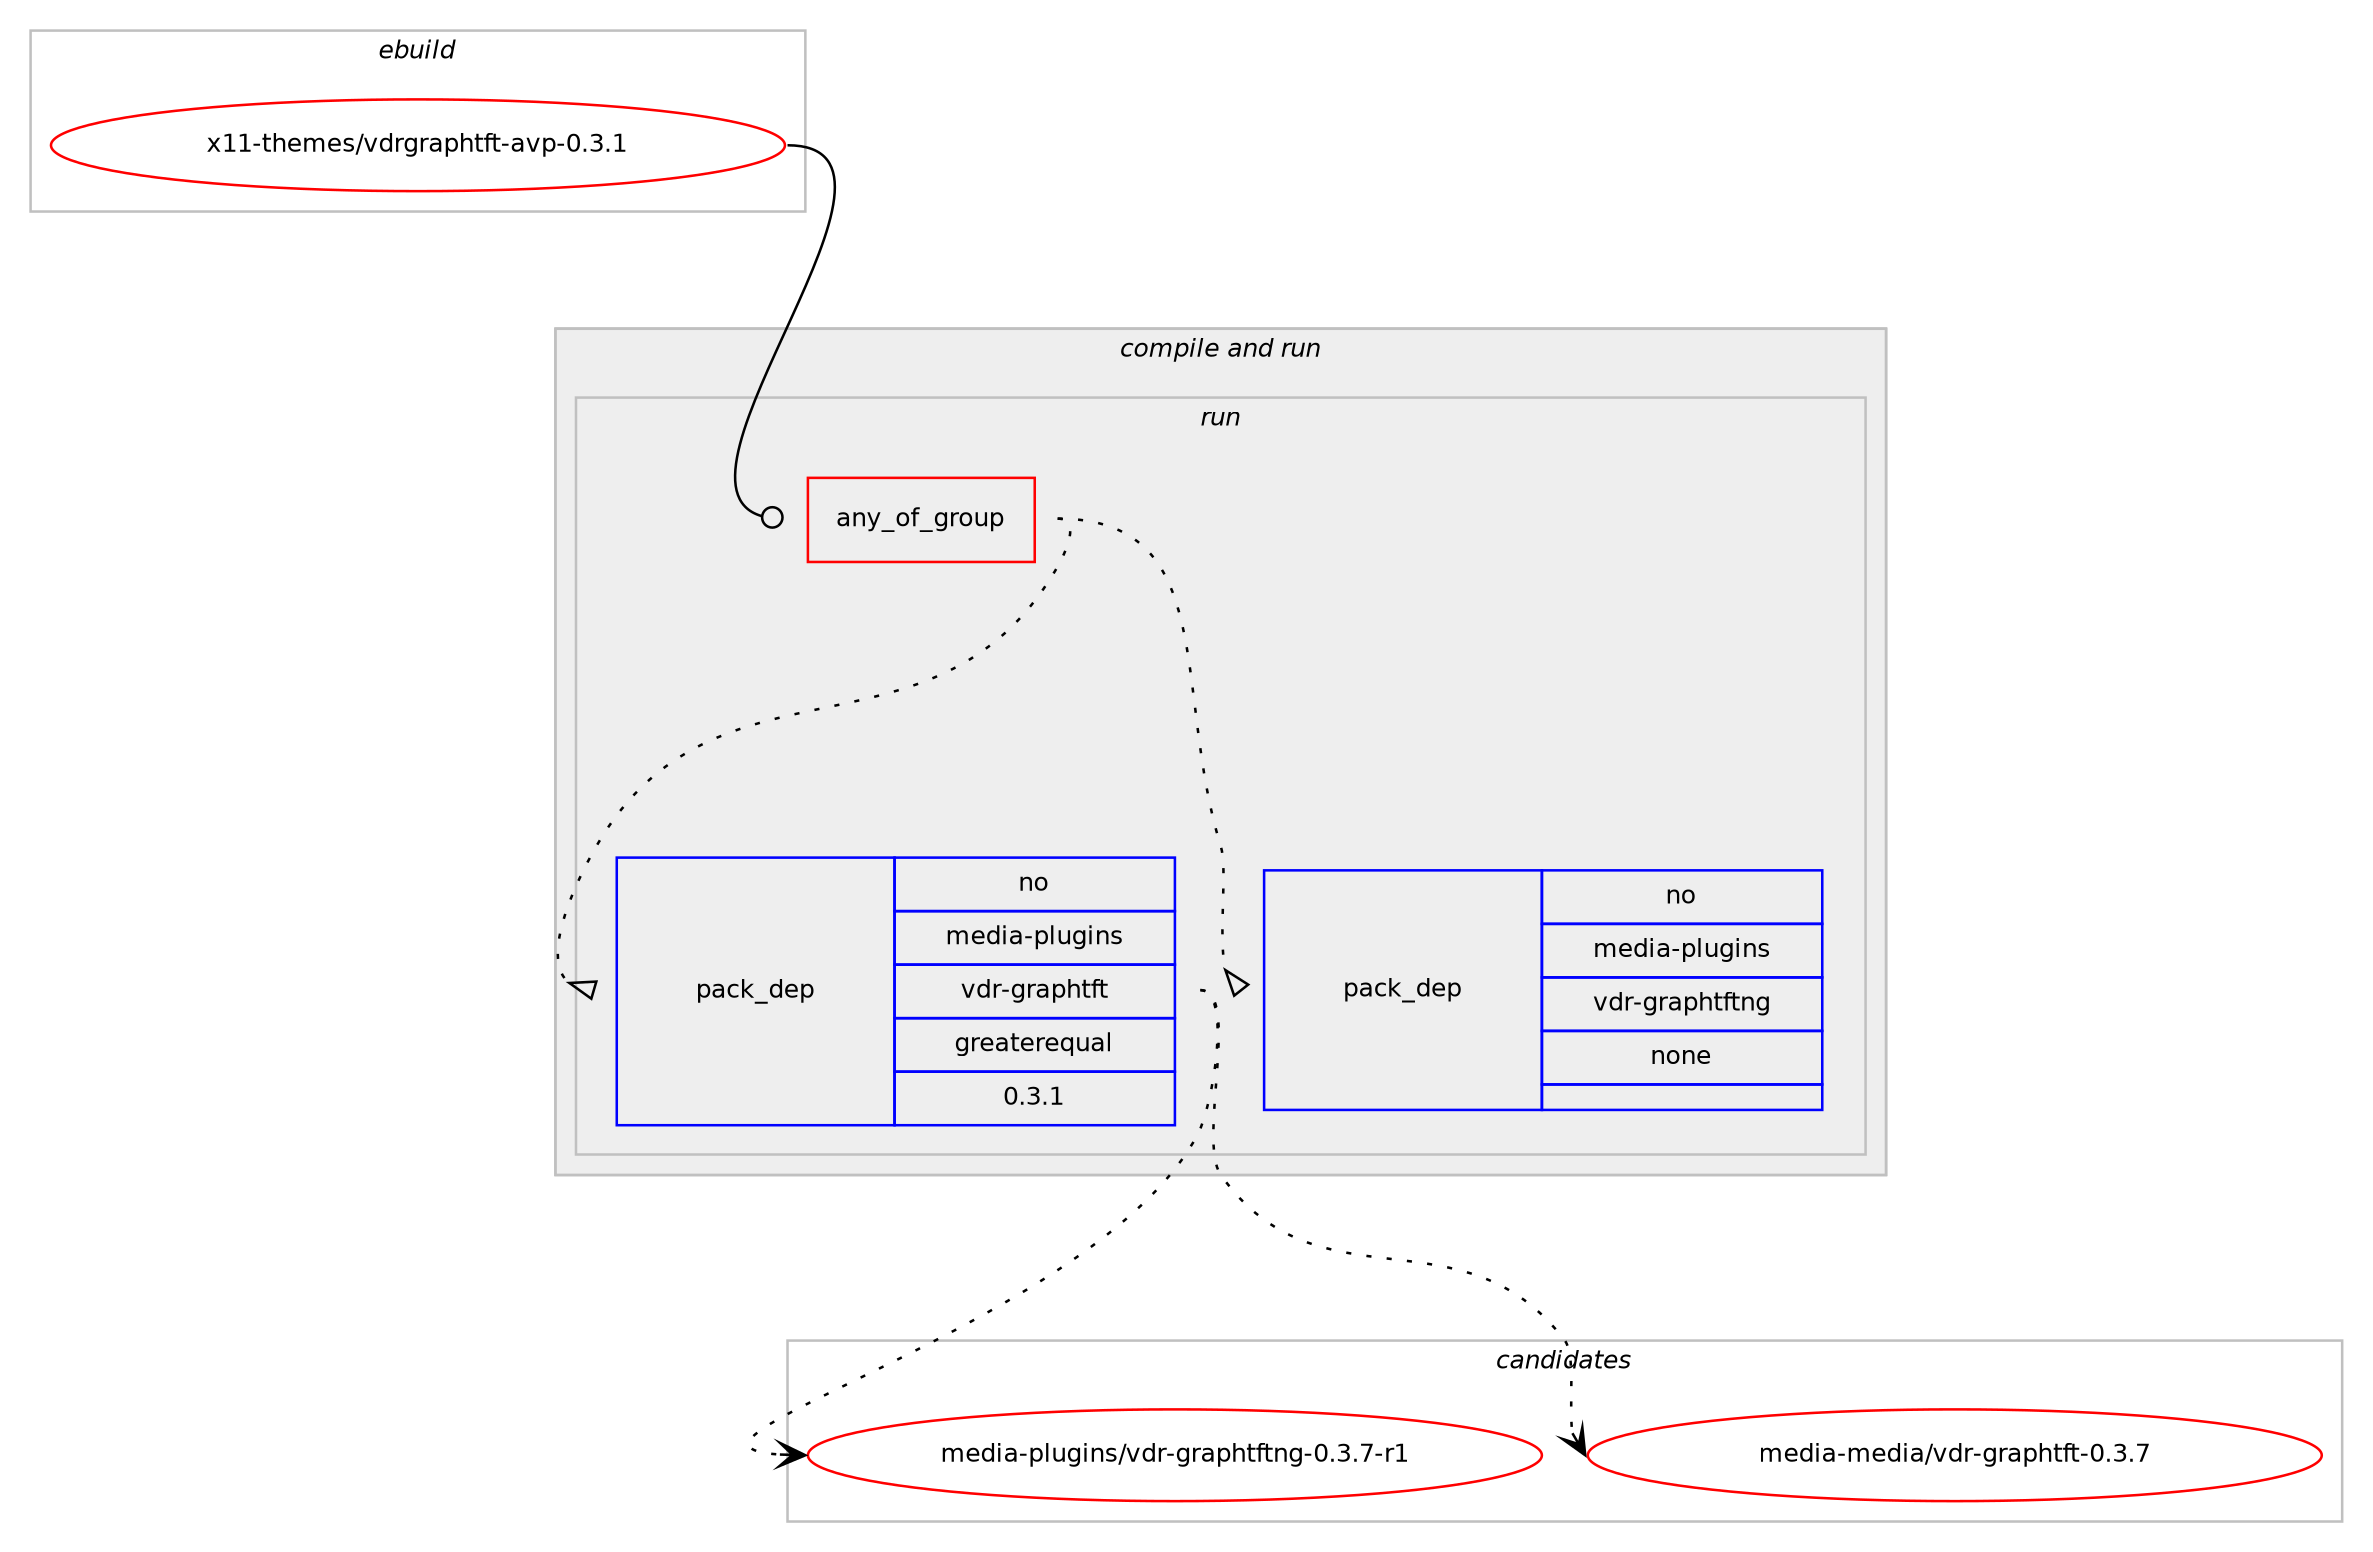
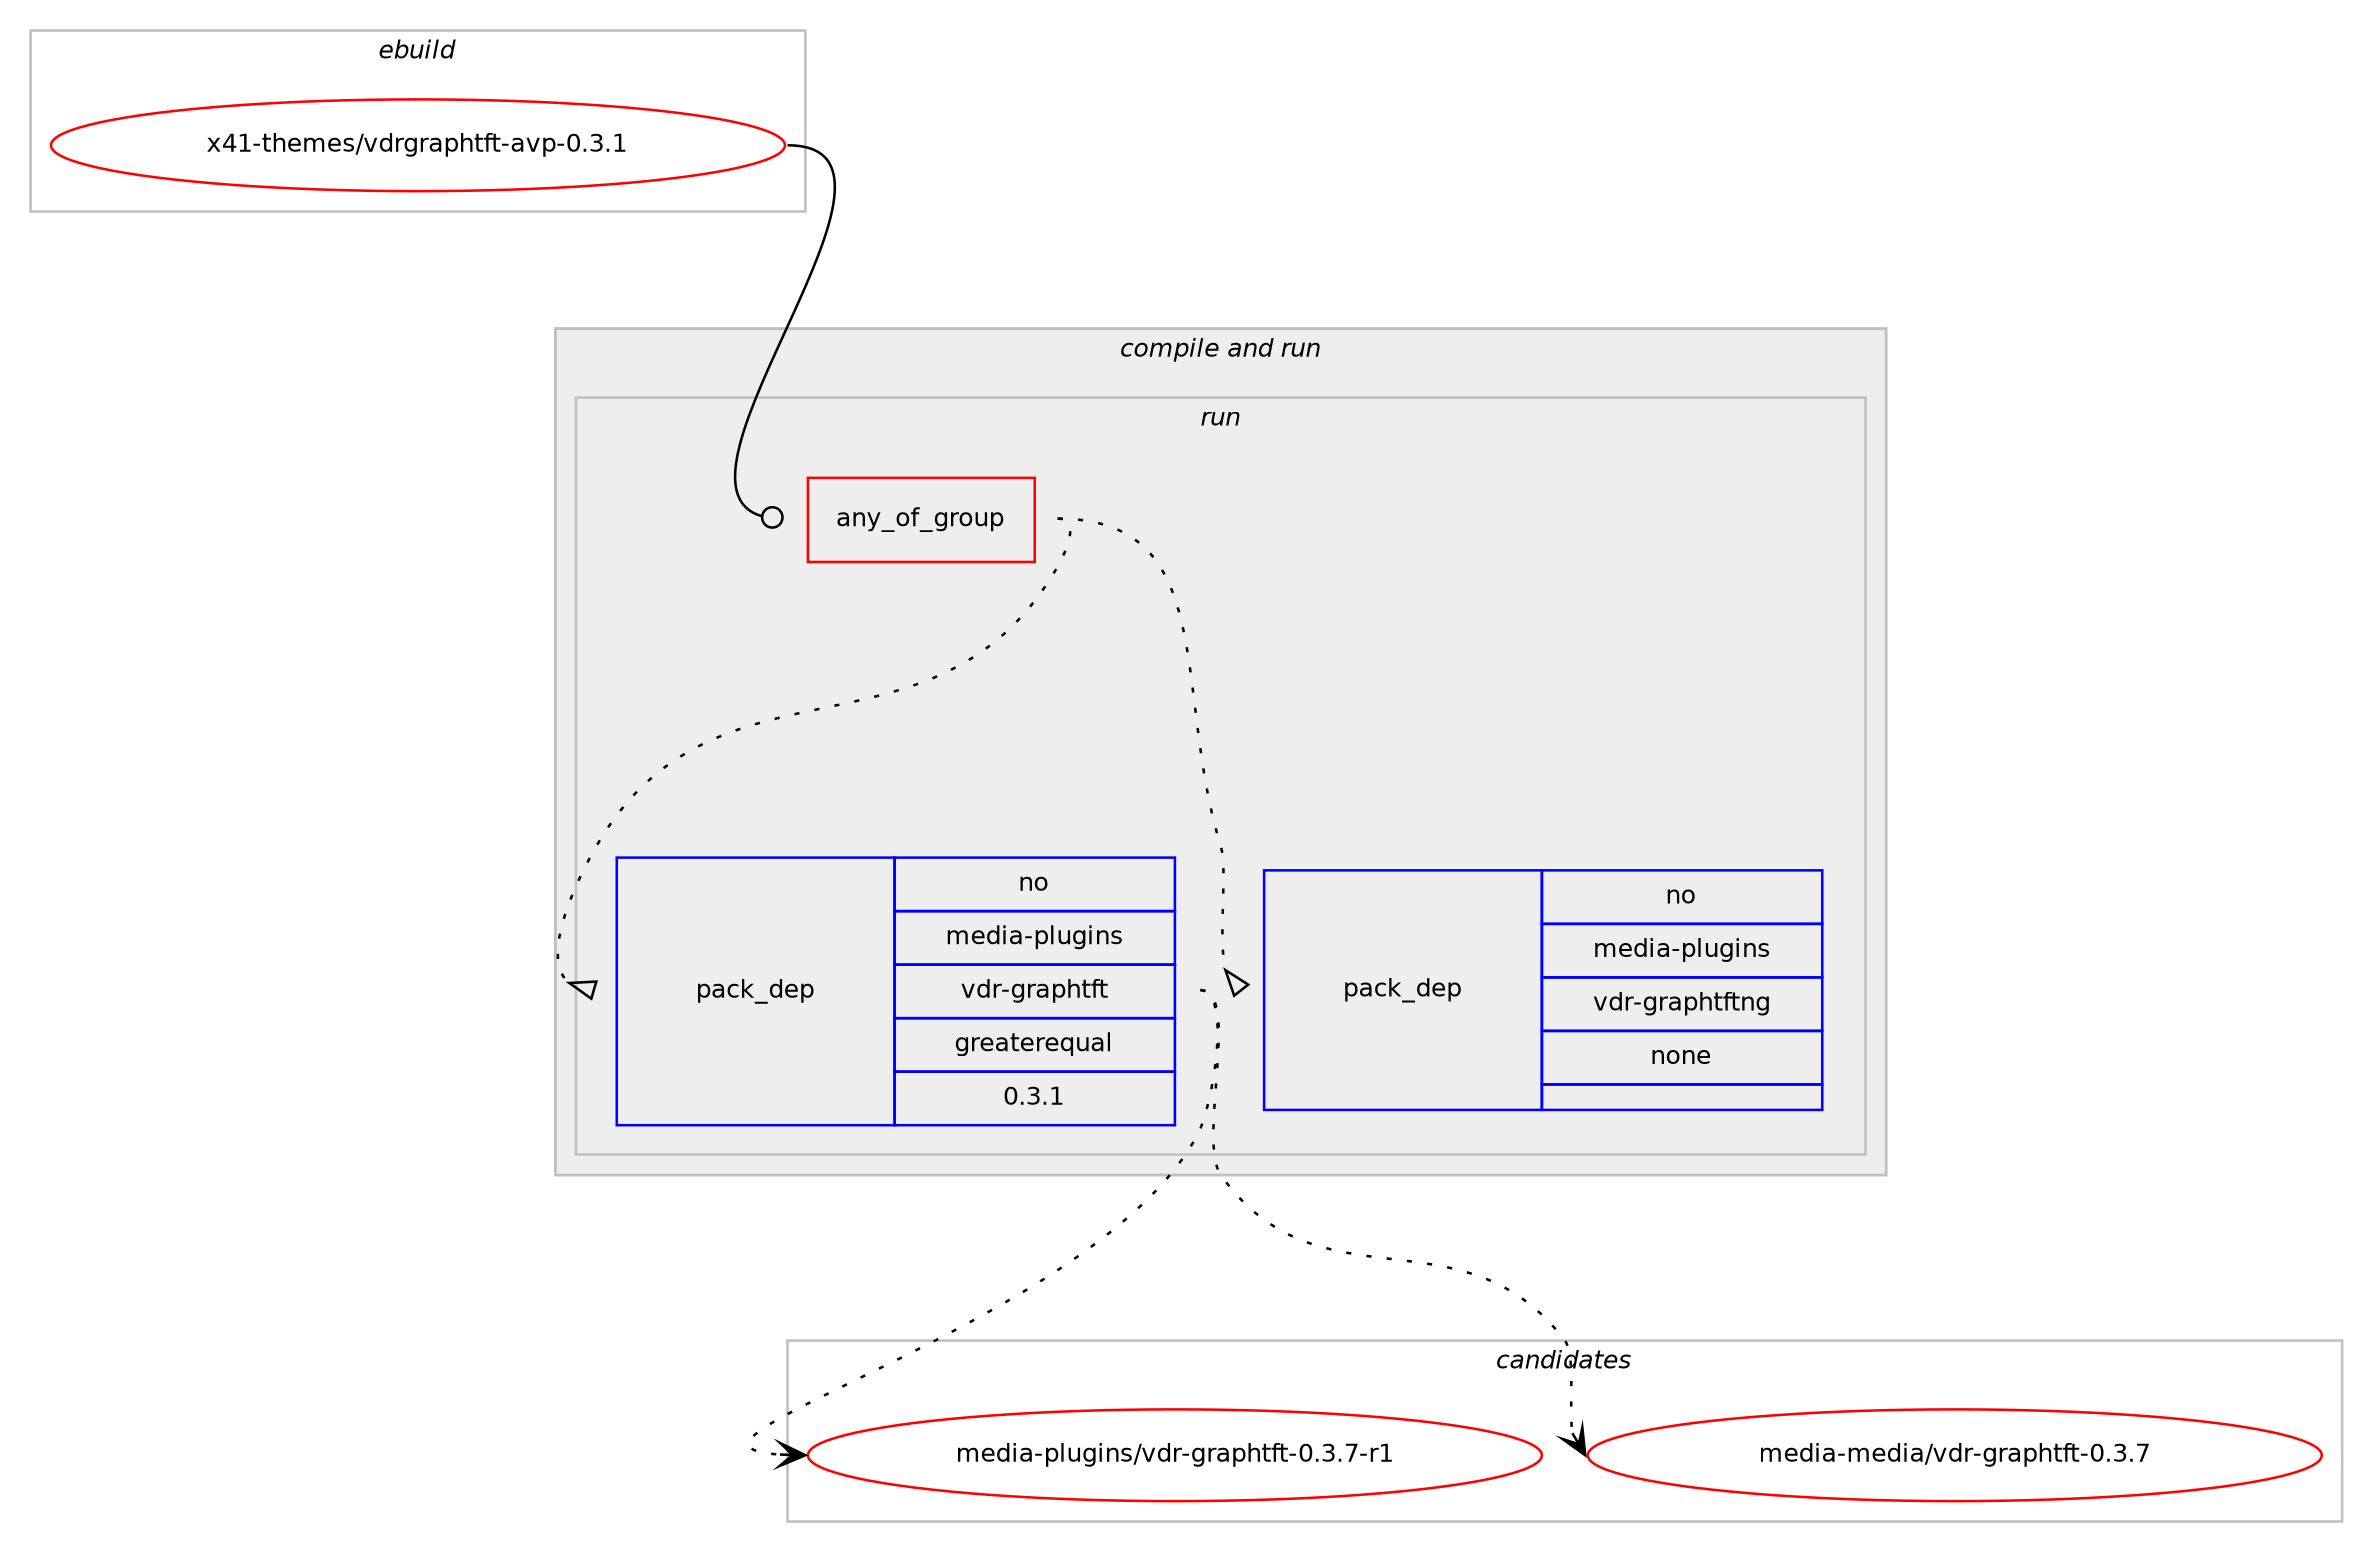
  digraph {
    compound=true
    concentrate=true
    fontname=Helvetica
    fontsize=10
    newrank=true
    rankdir=TB
    ranksep=1.5
    node [color=red fontname=Helvetica fontsize=10]
    edge [arrowhead=vee headport=w style=dotted tailport=e weight=20]
-   n1 [label="x11-themes/vdrgraphtft-avp-0.3.1" width=4]
+   n1 [label="x41-themes/vdrgraphtft-avp-0.3.1" width=4]
    n2 [color=blue label=<<TABLE BORDER="0" CELLBORDER="1" CELLSPACING="0" CELLPADDING="4" WIDTH="220"><TR><TD ROWSPAN="6" CELLPADDING="30">pack_dep</TD></TR><TR><TD WIDTH="110">no</TD></TR><TR><TD>media-plugins</TD></TR><TR><TD>vdr-graphtft</TD></TR><TR><TD>greaterequal</TD></TR><TR><TD>0.3.1</TD></TR></TABLE>> shape=none]
    n3 [color=blue label=<<TABLE BORDER="0" CELLBORDER="1" CELLSPACING="0" CELLPADDING="4" WIDTH="220"><TR><TD ROWSPAN="6" CELLPADDING="30">pack_dep</TD></TR><TR><TD WIDTH="110">no</TD></TR><TR><TD>media-plugins</TD></TR><TR><TD>vdr-graphtftng</TD></TR><TR><TD>none</TD></TR><TR><TD></TD></TR></TABLE>> shape=none]
    n4 [label=<<TABLE BORDER="0" CELLBORDER="1" CELLSPACING="0" CELLPADDING="4"><TR><TD CELLPADDING="10">any_of_group</TD></TR></TABLE>> shape=none]
    n5 [label="media-media/vdr-graphtft-0.3.7" width=4]
-   n6 [label="media-plugins/vdr-graphtftng-0.3.7-r1" width=4]
+   n6 [label="media-plugins/vdr-graphtft-0.3.7-r1" width=4]
    subgraph cluster_1 {
      color=gray
      label=<<i>ebuild</i>>
      rank=same
      n1
    }
    subgraph cluster_2 {
      color=gray
      label=<<i>dependencies</i>>
      subgraph cluster_3 {
        color=gray
        fillcolor="#eeeeee"
        label=<<i>compile</i>>
        style=filled
      }
      subgraph cluster_4 {
        color=gray
        fillcolor="#eeeeee"
        label=<<i>compile and run</i>>
        style=filled
      }
      subgraph cluster_5 {
        color=gray
        fillcolor="#eeeeee"
        label=<<i>run</i>>
        style=filled
        subgraph sub_6 {
          color=gray
          fillcolor="#eeeeee"
          label=<<i>run</i>>
          style=filled
          n4
          subgraph sub_7 {
            color=gray
            fillcolor="#eeeeee"
            label=<<i>run</i>>
            style=filled
            n2
          }
          subgraph sub_8 {
            color=gray
            fillcolor="#eeeeee"
            label=<<i>run</i>>
            style=filled
            n3
          }
        }
      }
    }
    subgraph cluster_9 {
      color=gray
      label=<<i>candidates</i>>
      rank=same
      subgraph sub_10 {
        color=black
        label=<<i>candidates</i>>
        nodesep=1
        rank=same
        n5
        n6
      }
      subgraph sub_11 {
        color=black
        label=<<i>candidates</i>>
        nodesep=1
        rank=same
      }
    }
    n1 -> n4 [arrowhead=odot style=solid]
    n2 -> n5 [weight=100]
    n2 -> n6 [weight=100]
    n4 -> n2 [arrowhead=oinv]
    n4 -> n3 [arrowhead=oinv]
  }
